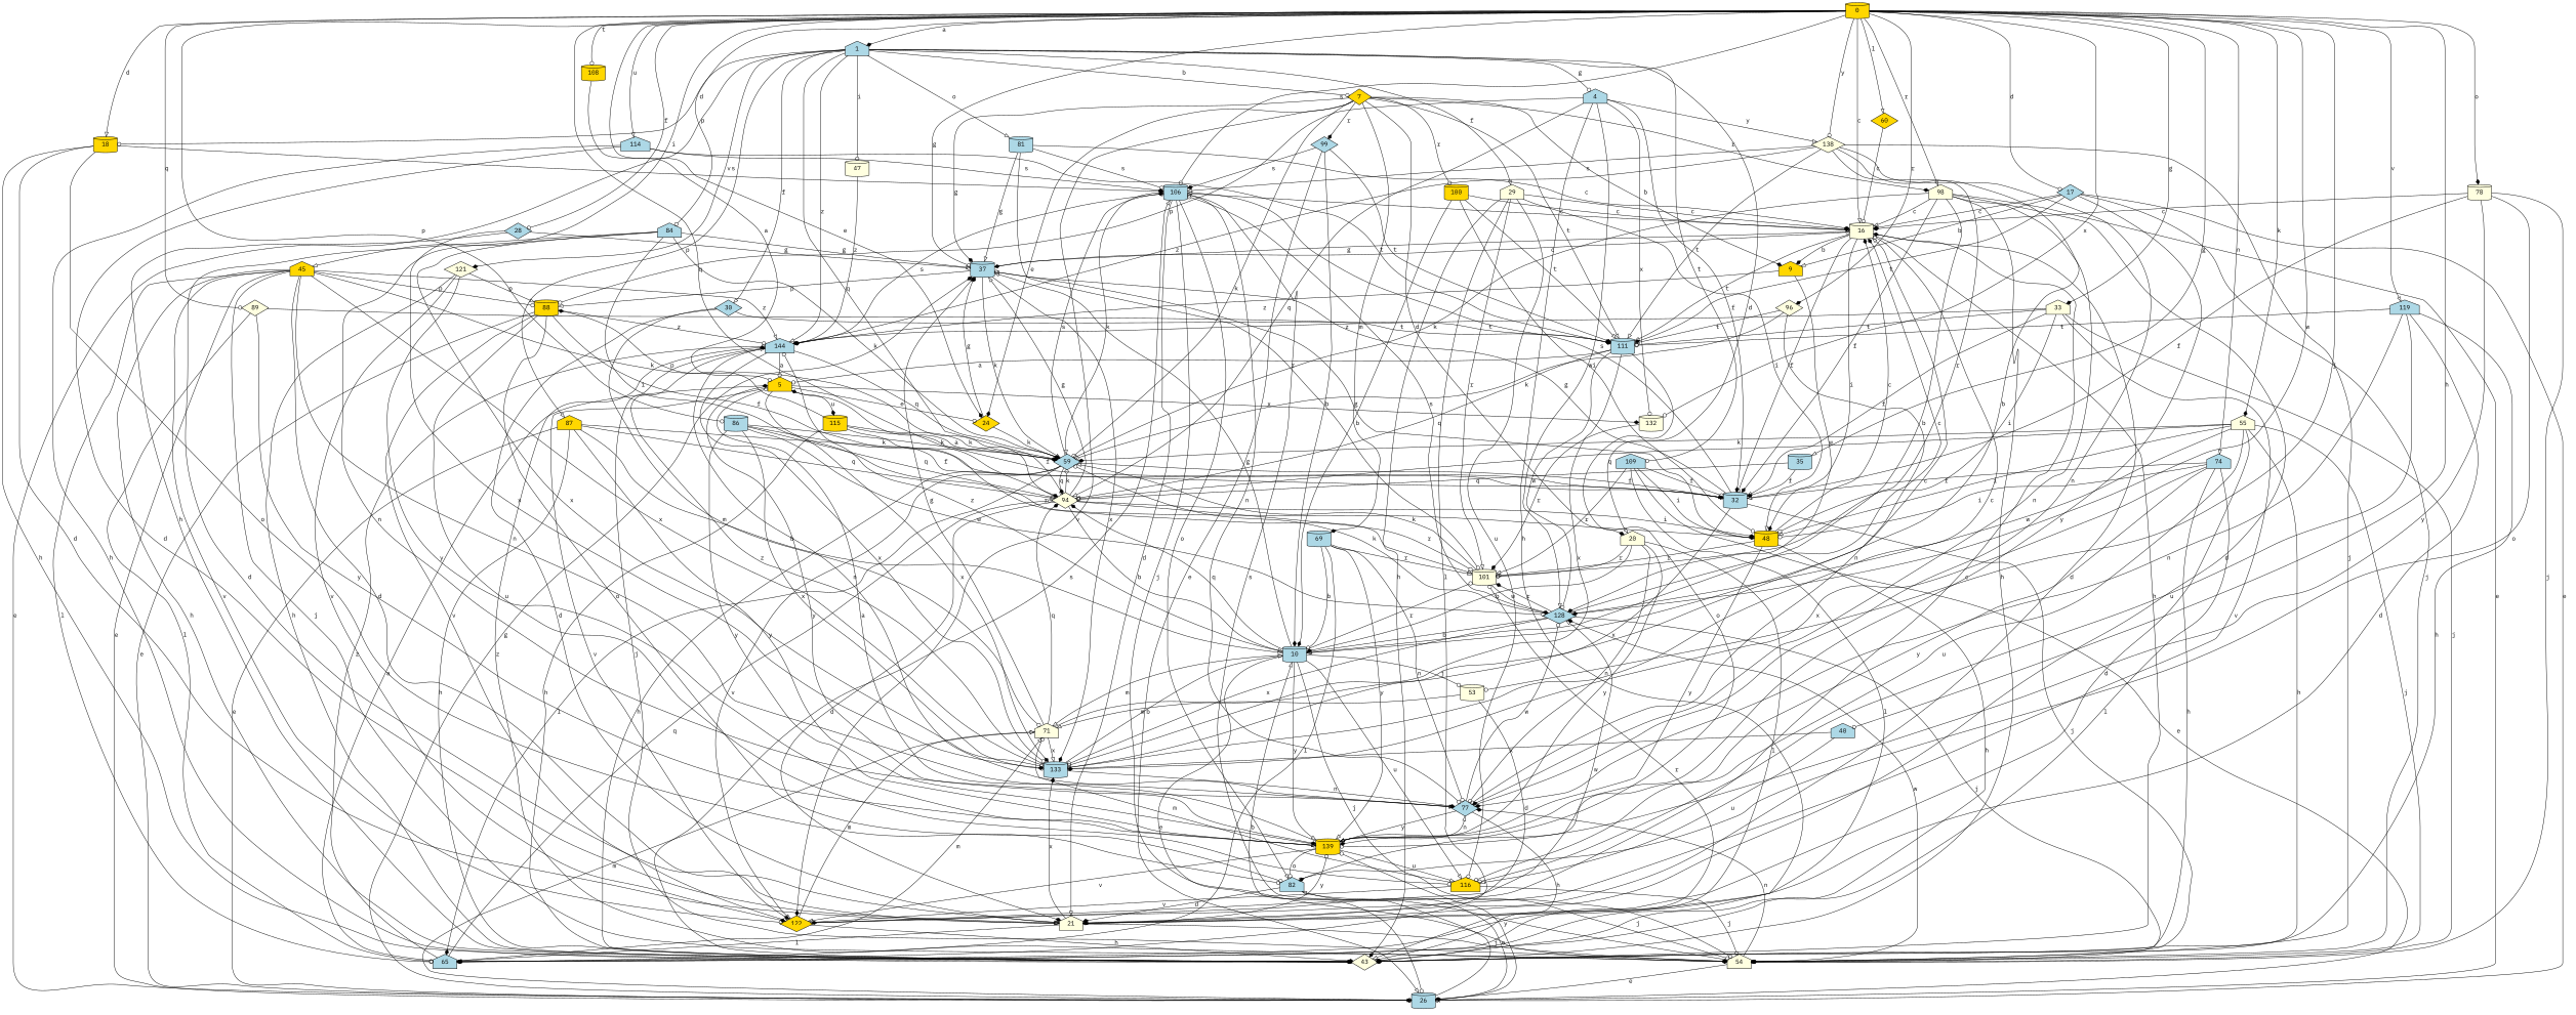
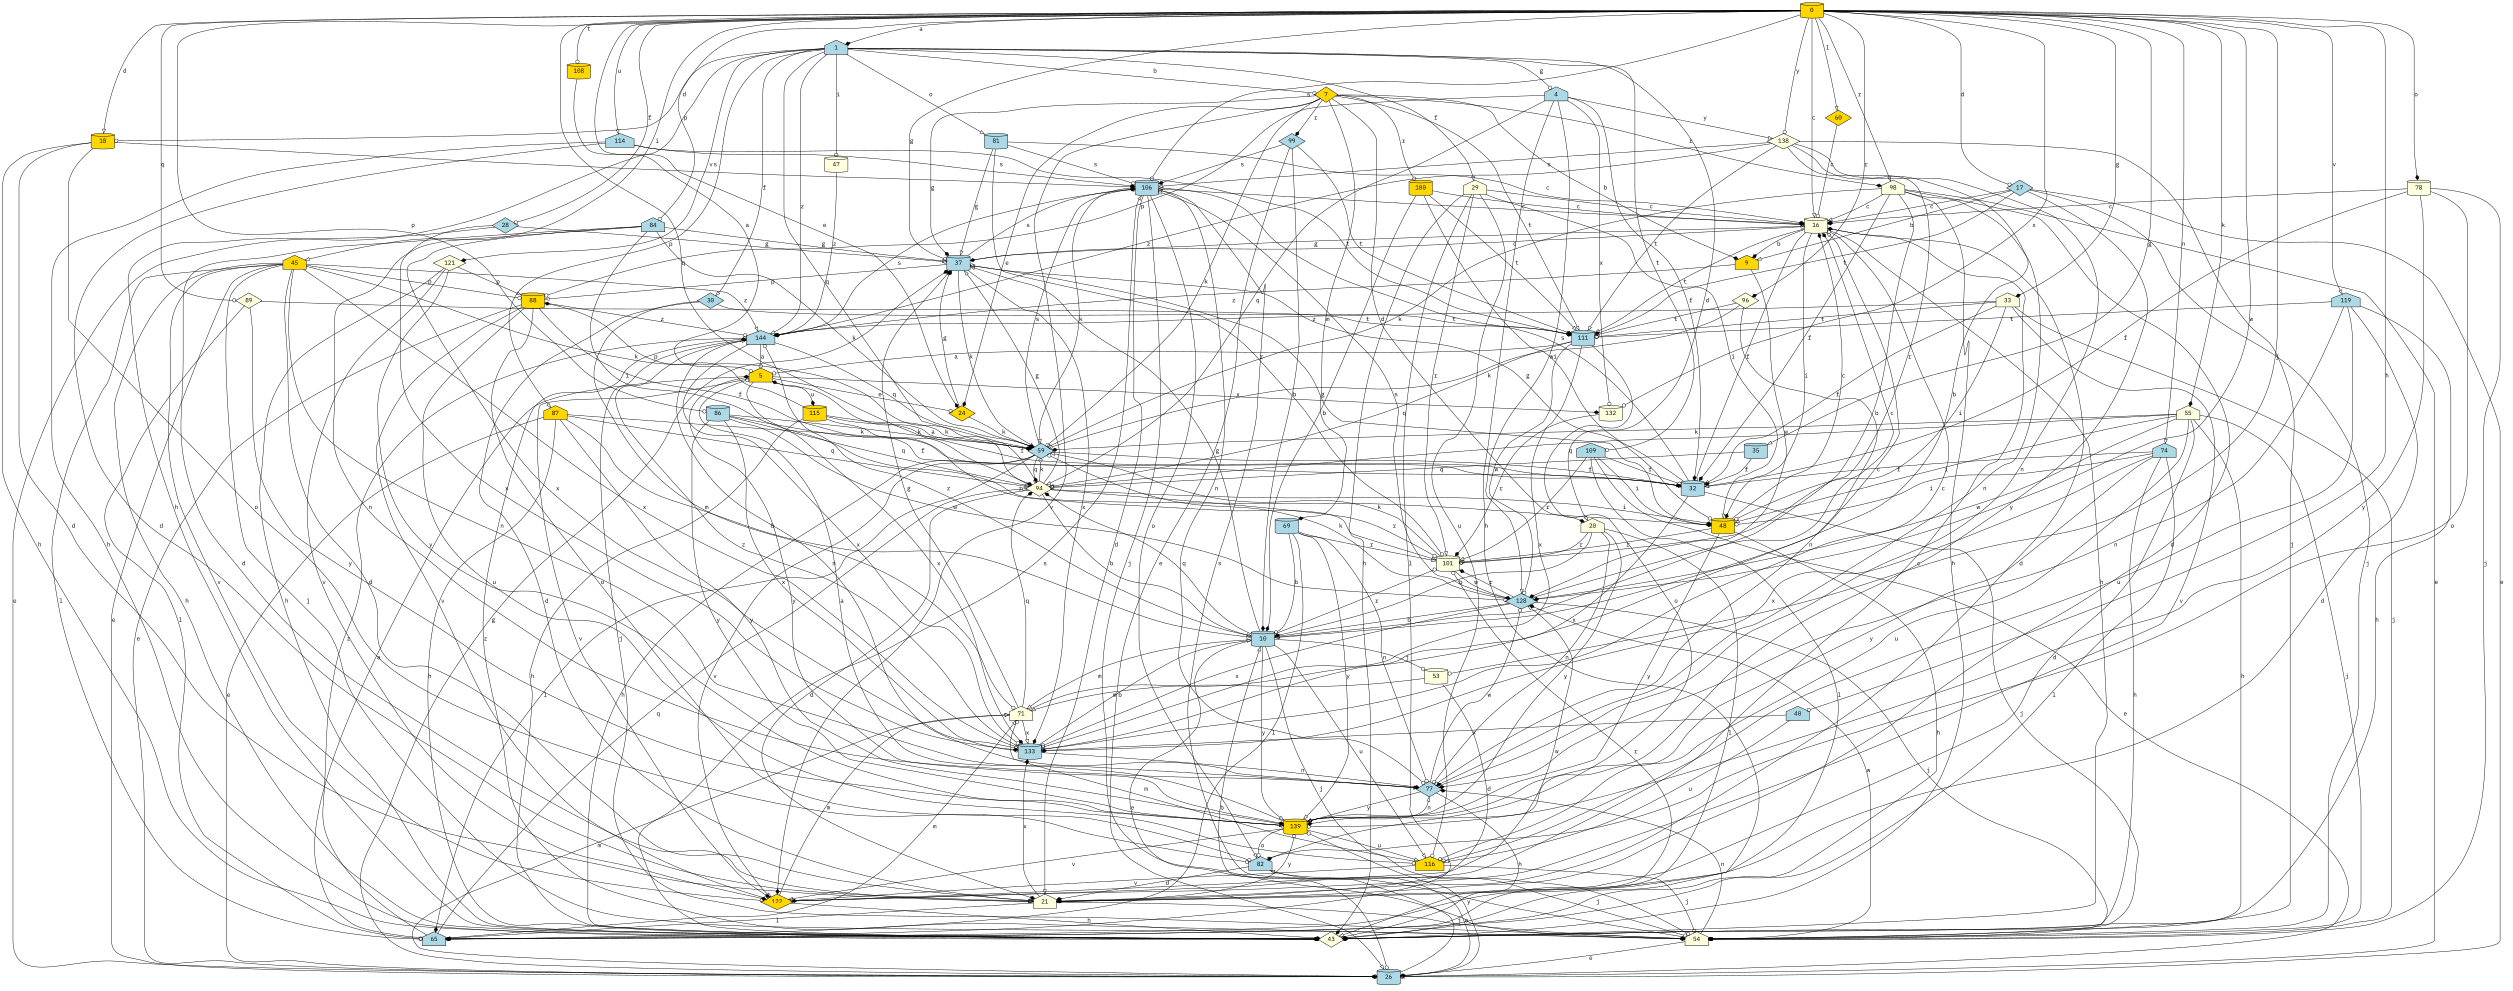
  strict digraph {
    fontname="IBM Plex Mono"
    node [fillcolor=lightblue fontname="IBM Plex Mono" shape=cylinder style=filled]
    edge [arrowhead=odot fontname="IBM Plex Mono"]
    0 [fillcolor=gold]
    1 [shape=house]
    16 [fillcolor=lightyellow]
    17 [shape=diamond]
    18 [fillcolor=gold]
    24 [fillcolor=gold shape=diamond]
    28 [shape=diamond]
    33 [fillcolor=lightyellow shape=house]
    35
    37
    40 [shape=house]
    45 [fillcolor=gold shape=house]
    53 [fillcolor=lightyellow]
    55 [fillcolor=lightyellow shape=house]
    60 [fillcolor=gold shape=diamond]
    74 [shape=house]
    78 [fillcolor=lightyellow]
    84 [shape=house]
    86
    89 [fillcolor=lightyellow shape=diamond]
    94 [fillcolor=lightyellow shape=diamond]
    96 [fillcolor=lightyellow shape=diamond]
    98 [fillcolor=lightyellow shape=house]
    106
    108 [fillcolor=gold]
    114 [shape=house]
    119 [shape=house]
    128 [shape=diamond]
    132 [fillcolor=lightyellow]
    138 [fillcolor=lightyellow shape=diamond]
    4 [shape=house]
    7 [fillcolor=gold shape=diamond]
    20 [fillcolor=lightyellow shape=house]
    29 [fillcolor=lightyellow shape=house]
    30 [shape=diamond]
    43 [fillcolor=lightyellow shape=diamond]
    47 [fillcolor=lightyellow]
    81
    87 [fillcolor=gold shape=house]
    109 [shape=house]
    121 [fillcolor=lightyellow shape=diamond]
    144 [shape=house]
    32
    9 [fillcolor=gold shape=house]
    111
    21 [fillcolor=lightyellow shape=house]
    48 [fillcolor=gold]
    139 [fillcolor=gold]
    26
    54 [fillcolor=lightyellow shape=house]
    82 [shape=house]
    59 [shape=diamond]
    133
    122 [fillcolor=gold shape=diamond]
    88 [fillcolor=gold]
    116 [fillcolor=gold shape=house]
    65 [shape=house]
    77 [shape=diamond]
    71 [fillcolor=lightyellow shape=house]
    5 [fillcolor=gold shape=house]
    10
    101 [fillcolor=lightyellow]
    69
    99 [shape=diamond]
    100 [fillcolor=gold]
    115 [fillcolor=gold]
    0 -> 1 [arrowhead=diamond label=a]
    0 -> 16 [arrowhead=onormal label=c]
    0 -> 17 [label=d]
    0 -> 18 [arrowhead=onormal label=d]
    0 -> 24 [arrowhead=diamond label=e]
    0 -> 28 [label=f]
    0 -> 33 [arrowhead=diamond label=g]
    0 -> 35 [arrowhead=onormal label=g]
    0 -> 37 [label=g]
    0 -> 40 [label=h]
    0 -> 45 [arrowhead=onormal label=i]
    0 -> 53 [label=j]
    0 -> 55 [arrowhead=diamond label=k]
    0 -> 60 [arrowhead=onormal label=l]
    0 -> 74 [arrowhead=onormal label=n]
    0 -> 78 [arrowhead=diamond label=o]
    0 -> 84 [label=p]
    0 -> 86 [label=p]
    0 -> 89 [label=q]
    0 -> 94 [arrowhead=diamond label=q]
    0 -> 96 [arrowhead=diamond label=r]
    0 -> 98 [arrowhead=onormal label=r]
    0 -> 106 [label=s]
    0 -> 108 [label=t]
    0 -> 114 [arrowhead=onormal label=u]
    0 -> 119 [arrowhead=onormal label=v]
    0 -> 128 [arrowhead=diamond label=w]
    0 -> 132 [label=x]
    0 -> 138 [label=y]
    1 -> 18 [label=d]
    1 -> 94 [label=q]
    1 -> 4 [label=g]
    1 -> 7 [label=b]
    1 -> 20 [arrowhead=onormal label=d]
    1 -> 29 [arrowhead=onormal label=f]
    1 -> 30 [arrowhead=onormal label=f]
    1 -> 43 [label=h]
    1 -> 47 [label=i]
    1 -> 81 [arrowhead=onormal label=o]
    1 -> 87 [arrowhead=onormal label=p]
    1 -> 109 [label=t]
    1 -> 121 [arrowhead=diamond label=v]
    1 -> 144 [arrowhead=onormal label=z]
    16 -> 37 [arrowhead=diamond label=g]
    16 -> 43 [label=h]
    16 -> 32 [label=f]
    16 -> 9 [arrowhead=diamond label=b]
    16 -> 111 [arrowhead=onormal label=t]
    16 -> 21 [arrowhead=onormal label=d]
    16 -> 48 [arrowhead=diamond label=i]
    17 -> 16 [arrowhead=diamond label=c]
    17 -> 9 [arrowhead=onormal label=b]
    17 -> 111 [arrowhead=diamond label=t]
    17 -> 139 [arrowhead=diamond label=y]
    17 -> 26 [arrowhead=onormal label=e]
    17 -> 54 [label=j]
    18 -> 106 [arrowhead=diamond label=s]
    18 -> 43 [label=h]
    18 -> 21 [arrowhead=onormal label=d]
    18 -> 82 [label=o]
    24 -> 37 [arrowhead=diamond label=g]
    24 -> 59 [arrowhead=diamond label=k]
    28 -> 37 [label=g]
    28 -> 26 [arrowhead=onormal label=e]
    28 -> 133 [arrowhead=diamond label=x]
    33 -> 144 [arrowhead=diamond label=z]
    33 -> 32 [arrowhead=onormal label=f]
    33 -> 111 [label=t]
    33 -> 48 [label=i]
    33 -> 54 [arrowhead=onormal label=j]
    33 -> 122 [arrowhead=diamond label=v]
    35 -> 94 [label=q]
    35 -> 32 [arrowhead=diamond label=f]
    37 -> 16 [label=c]
+   37 -> 106 [arrowhead=diamond label=s]
    37 -> 59 [arrowhead=onormal label=k]
    37 -> 133 [arrowhead=diamond label=x]
    37 -> 88 [arrowhead=onormal label=p]
    40 -> 133 [label=x]
    40 -> 116 [arrowhead=onormal label=u]
    45 -> 43 [arrowhead=diamond label=h]
    45 -> 144 [arrowhead=onormal label=z]
    45 -> 21 [arrowhead=onormal label=d]
    45 -> 26 [arrowhead=diamond label=e]
    45 -> 54 [label=j]
    45 -> 59 [arrowhead=diamond label=k]
    45 -> 133 [label=x]
    45 -> 122 [label=v]
    45 -> 88 [label=p]
    45 -> 65 [label=l]
    45 -> 77 [arrowhead=onormal label=n]
    53 -> 21 [label=d]
    53 -> 71 [arrowhead=onormal label=m]
    55 -> 94 [label=q]
    55 -> 128 [label=w]
    55 -> 43 [label=h]
    55 -> 21 [arrowhead=onormal label=d]
    55 -> 48 [arrowhead=onormal label=i]
    55 -> 54 [label=j]
    55 -> 59 [arrowhead=diamond label=k]
    55 -> 116 [label=u]
    60 -> 16 [label=c]
    74 -> 43 [label=h]
    74 -> 32 [arrowhead=onormal label=f]
    74 -> 48 [label=i]
    74 -> 139 [arrowhead=onormal label=y]
    74 -> 133 [arrowhead=diamond label=x]
    74 -> 65 [arrowhead=diamond label=l]
    78 -> 16 [arrowhead=diamond label=c]
    78 -> 32 [arrowhead=onormal label=f]
    78 -> 139 [label=y]
    78 -> 54 [arrowhead=onormal label=j]
    78 -> 82 [label=o]
    84 -> 37 [arrowhead=onormal label=g]
    84 -> 21 [arrowhead=onormal label=d]
    84 -> 48 [label=i]
    84 -> 59 [arrowhead=diamond label=k]
    84 -> 133 [label=x]
    84 -> 77 [arrowhead=onormal label=n]
    86 -> 94 [arrowhead=onormal label=q]
    86 -> 128 [label=w]
    86 -> 32 [arrowhead=diamond label=f]
    86 -> 139 [label=y]
    86 -> 59 [arrowhead=diamond label=k]
    86 -> 133 [label=x]
    89 -> 111 [label=t]
    89 -> 139 [arrowhead=onormal label=y]
    89 -> 65 [label=l]
    94 -> 37 [arrowhead=onormal label=g]
    94 -> 21 [arrowhead=diamond label=d]
    94 -> 48 [arrowhead=diamond label=i]
    94 -> 59 [label=k]
    94 -> 5 [arrowhead=diamond label=a]
    94 -> 10 [arrowhead=onormal label=b]
    94 -> 101 [label=r]
    96 -> 111 [arrowhead=onormal label=t]
    96 -> 59 [label=k]
    96 -> 77 [label=n]
    98 -> 16 [arrowhead=onormal label=c]
    98 -> 43 [arrowhead=diamond label=h]
    98 -> 32 [arrowhead=diamond label=f]
    98 -> 21 [arrowhead=onormal label=d]
    98 -> 26 [label=e]
    98 -> 59 [label=k]
    98 -> 77 [arrowhead=diamond label=n]
    98 -> 10 [arrowhead=onormal label=b]
    106 -> 16 [label=c]
    106 -> 21 [arrowhead=onormal label=d]
    106 -> 54 [arrowhead=diamond label=j]
    106 -> 82 [arrowhead=onormal label=o]
    106 -> 59 [arrowhead=onormal label=k]
    106 -> 77 [label=n]
    108 -> 5 [label=a]
    114 -> 106 [arrowhead=diamond label=s]
    114 -> 43 [label=h]
    114 -> 111 [arrowhead=diamond label=t]
    114 -> 21 [arrowhead=onormal label=d]
    119 -> 43 [label=h]
    119 -> 111 [label=t]
    119 -> 21 [arrowhead=diamond label=d]
    119 -> 116 [label=u]
    119 -> 77 [arrowhead=diamond label=n]
    128 -> 16 [arrowhead=diamond label=c]
    128 -> 106 [label=s]
    128 -> 54 [label=j]
    128 -> 59 [label=k]
    128 -> 133 [label=x]
    128 -> 10 [arrowhead=onormal label=b]
    128 -> 101 [arrowhead=diamond label=r]
    132 -> 101 [arrowhead=diamond label=r]
    138 -> 106 [arrowhead=onormal label=s]
    138 -> 144 [arrowhead=onormal label=z]
    138 -> 111 [arrowhead=onormal label=t]
    138 -> 54 [arrowhead=diamond label=j]
    138 -> 77 [label=n]
    138 -> 10 [arrowhead=onormal label=b]
    138 -> 101 [label=r]
    4 -> 94 [arrowhead=onormal label=q]
    4 -> 128 [arrowhead=onormal label=w]
    4 -> 132 [label=x]
    4 -> 138 [arrowhead=onormal label=y]
    4 -> 43 [arrowhead=diamond label=h]
    4 -> 32 [arrowhead=diamond label=f]
    4 -> 88 [label=p]
    7 -> 24 [arrowhead=diamond label=e]
    7 -> 37 [arrowhead=diamond label=g]
    7 -> 98 [arrowhead=diamond label=r]
    7 -> 20 [arrowhead=diamond label=d]
    7 -> 9 [arrowhead=diamond label=b]
    7 -> 111 [arrowhead=onormal label=t]
    7 -> 59 [label=k]
    7 -> 122 [arrowhead=diamond label=v]
    7 -> 69 [arrowhead=diamond label=m]
    7 -> 99 [arrowhead=diamond label=r]
    7 -> 100 [label=r]
    20 -> 139 [arrowhead=onormal label=y]
    20 -> 65 [arrowhead=onormal label=l]
    20 -> 77 [label=n]
    20 -> 10 [arrowhead=diamond label=b]
    20 -> 101 [label=r]
    29 -> 16 [arrowhead=diamond label=c]
    29 -> 43 [arrowhead=diamond label=h]
    29 -> 48 [arrowhead=onormal label=i]
    29 -> 116 [label=u]
    29 -> 65 [label=l]
    29 -> 101 [arrowhead=onormal label=r]
    30 -> 111 [arrowhead=diamond label=t]
    30 -> 21 [label=d]
    30 -> 71 [label=m]
    43 -> 106 [arrowhead=onormal label=s]
    43 -> 101 [label=r]
    47 -> 144 [arrowhead=diamond label=z]
    81 -> 16 [arrowhead=diamond label=c]
    81 -> 37 [arrowhead=onormal label=g]
    81 -> 106 [label=s]
    81 -> 101 [label=r]
    87 -> 94 [arrowhead=onormal label=q]
    87 -> 43 [arrowhead=diamond label=h]
    87 -> 139 [label=y]
    87 -> 26 [label=e]
    87 -> 59 [arrowhead=onormal label=k]
    87 -> 10 [arrowhead=onormal label=b]
    109 -> 32 [label=f]
    109 -> 48 [arrowhead=diamond label=i]
    109 -> 26 [label=e]
    109 -> 65 [arrowhead=onormal label=l]
    109 -> 101 [arrowhead=onormal label=r]
    121 -> 43 [arrowhead=diamond label=h]
    121 -> 139 [arrowhead=onormal label=y]
    121 -> 122 [arrowhead=diamond label=v]
    121 -> 88 [arrowhead=onormal label=p]
    144 -> 106 [label=s]
    144 -> 54 [arrowhead=diamond label=j]
    144 -> 59 [arrowhead=diamond label=q]
    144 -> 133 [label=x]
    144 -> 77 [arrowhead=onormal label=n]
    144 -> 5 [label=a]
    32 -> 37 [arrowhead=onormal label=g]
    32 -> 106 [arrowhead=onormal label=s]
    32 -> 54 [arrowhead=diamond label=j]
    32 -> 133 [label=x]
    9 -> 128 [arrowhead=diamond label=w]
    9 -> 144 [arrowhead=onormal label=z]
    111 -> 94 [arrowhead=onormal label=q]
    111 -> 128 [label=w]
    111 -> 82 [arrowhead=diamond label=o]
    111 -> 133 [label=x]
    111 -> 5 [label=a]
    21 -> 139 [label=y]
    21 -> 54 [arrowhead=diamond label=j]
    21 -> 133 [arrowhead=diamond label=x]
    21 -> 65 [arrowhead=onormal label=l]
    48 -> 16 [arrowhead=diamond label=c]
    48 -> 37 [label=g]
    48 -> 43 [label=h]
    48 -> 139 [arrowhead=onormal label=y]
    48 -> 101 [arrowhead=onormal label=r]
    139 -> 82 [label=o]
    139 -> 122 [arrowhead=onormal label=v]
    139 -> 116 [arrowhead=onormal label=u]
    139 -> 77 [arrowhead=onormal label=n]
    139 -> 5 [label=a]
    26 -> 37 [arrowhead=diamond label=g]
    26 -> 139 [label=y]
    26 -> 82 [arrowhead=onormal label=o]
    26 -> 71 [arrowhead=onormal label=m]
    26 -> 10 [arrowhead=onormal label=b]
    54 -> 106 [label=s]
    54 -> 128 [arrowhead=diamond label=w]
    54 -> 144 [arrowhead=diamond label=z]
    54 -> 26 [arrowhead=diamond label=e]
    54 -> 77 [arrowhead=diamond label=n]
    82 -> 21 [arrowhead=diamond label=d]
    82 -> 54 [label=j]
    59 -> 94 [arrowhead=diamond label=q]
    59 -> 106 [arrowhead=diamond label=s]
    59 -> 43 [arrowhead=onormal label=h]
    59 -> 32 [arrowhead=onormal label=f]
    59 -> 122 [arrowhead=onormal label=v]
    59 -> 65 [arrowhead=diamond label=l]
    133 -> 16 [label=c]
    133 -> 144 [arrowhead=onormal label=z]
    133 -> 77 [arrowhead=diamond label=n]
    133 -> 10 [arrowhead=onormal label=b]
    122 -> 16 [arrowhead=diamond label=c]
    122 -> 128 [arrowhead=onormal label=w]
    122 -> 43 [arrowhead=diamond label=h]
    122 -> 71 [arrowhead=onormal label=m]
    88 -> 144 [label=z]
    88 -> 32 [arrowhead=onormal label=f]
    88 -> 26 [label=e]
    88 -> 82 [label=o]
    88 -> 122 [label=v]
    88 -> 116 [label=u]
    116 -> 54 [label=j]
    116 -> 122 [label=v]
    116 -> 71 [label=m]
    65 -> 94 [arrowhead=onormal label=q]
    65 -> 144 [label=z]
    65 -> 71 [arrowhead=onormal label=m]
    65 -> 5 [arrowhead=diamond label=a]
    77 -> 128 [label=w]
    77 -> 43 [arrowhead=onormal label=h]
    77 -> 139 [arrowhead=onormal label=y]
    71 -> 16 [arrowhead=onormal label=c]
    71 -> 37 [arrowhead=diamond label=g]
    71 -> 94 [arrowhead=diamond label=q]
    71 -> 133 [arrowhead=onormal label=x]
    5 -> 24 [label=e]
    5 -> 132 [arrowhead=diamond label=x]
    5 -> 139 [arrowhead=diamond label=y]
    5 -> 133 [arrowhead=diamond label=x]
    5 -> 122 [arrowhead=diamond label=v]
    5 -> 115 [arrowhead=diamond label=u]
    10 -> 37 [arrowhead=onormal label=g]
    10 -> 53 [label=j]
    10 -> 94 [arrowhead=diamond label=q]
    10 -> 144 [label=z]
    10 -> 139 [arrowhead=onormal label=y]
    10 -> 26 [label=e]
    10 -> 54 [label=j]
    10 -> 116 [arrowhead=onormal label=u]
    10 -> 71 [arrowhead=onormal label=m]
    10 -> 101 [label=r]
    101 -> 128 [arrowhead=diamond label=w]
    101 -> 59 [arrowhead=onormal label=k]
    69 -> 139 [arrowhead=onormal label=y]
    69 -> 65 [arrowhead=diamond label=l]
    69 -> 77 [label=n]
    69 -> 10 [label=b]
    69 -> 101 [arrowhead=onormal label=r]
    99 -> 106 [arrowhead=diamond label=s]
    99 -> 111 [arrowhead=diamond label=t]
    99 -> 26 [arrowhead=onormal label=e]
    99 -> 10 [arrowhead=diamond label=b]
    100 -> 16 [label=c]
    100 -> 111 [arrowhead=onormal label=t]
    100 -> 48 [label=i]
    100 -> 10 [arrowhead=diamond label=b]
    115 -> 43 [arrowhead=diamond label=h]
    115 -> 32 [label=f]
    115 -> 59 [arrowhead=diamond label=k]
    115 -> 88 [arrowhead=diamond label=p]
    115 -> 101 [arrowhead=onormal label=r]
  }
